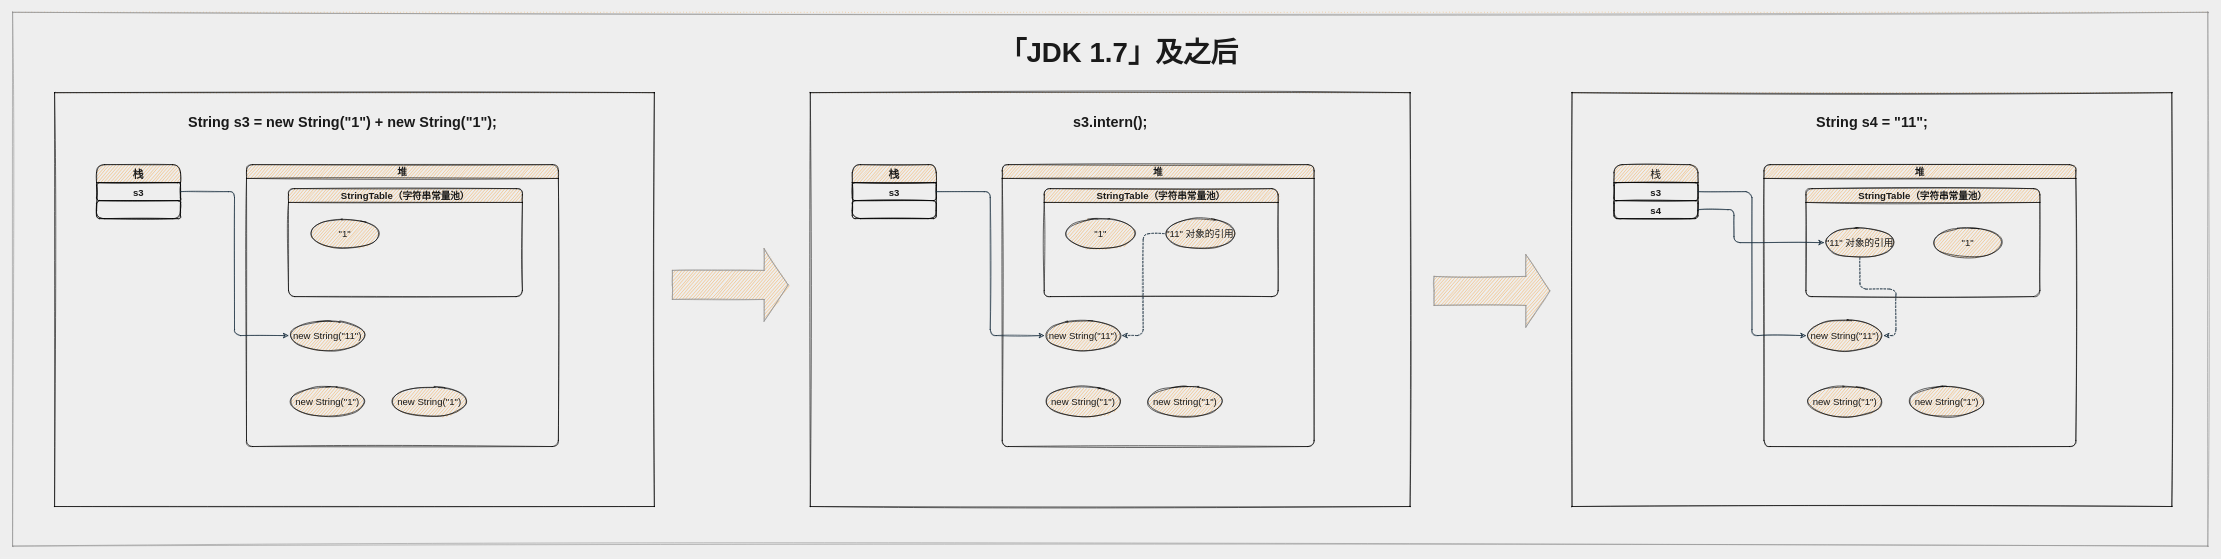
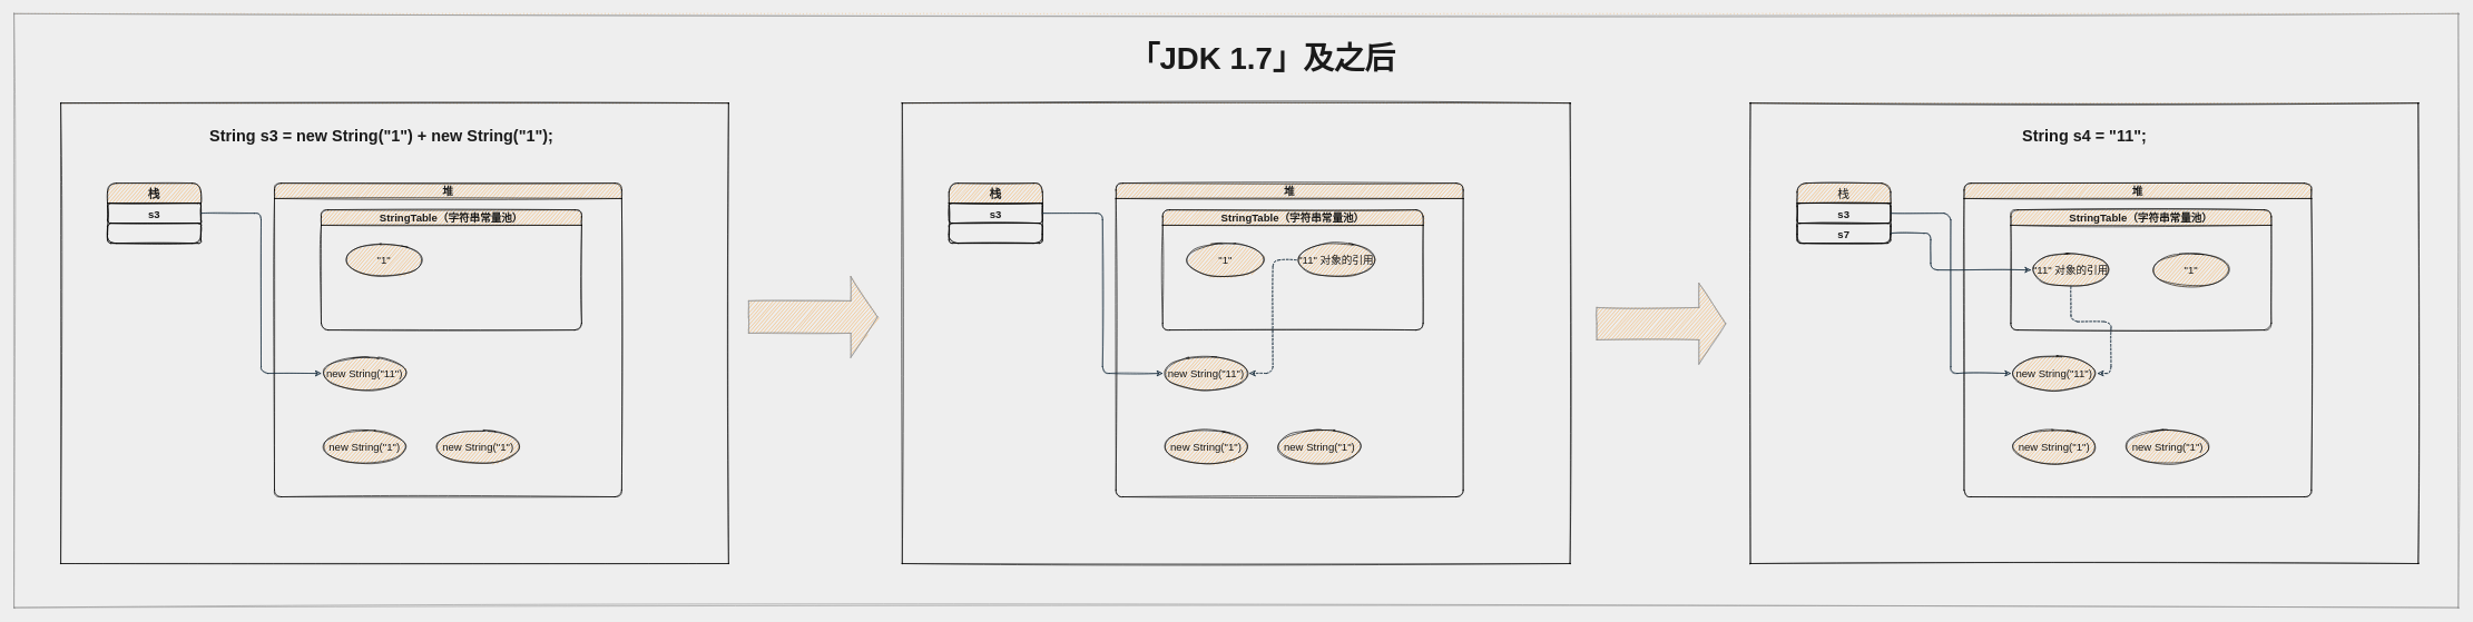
  <mxCell id="0" />
  <mxCell id="1" parent="0" />
  <mxCell id="2" value="" style="swimlane;startSize=0;rounded=1;sketch=1;fontColor=#1A1A1A;strokeColor=#909090;fillColor=#F5AB50;" vertex="1" parent="1"><mxGeometry x="20" y="20" width="3660" height="890" as="geometry" /></mxCell>
  <mxCell id="3" value="" style="swimlane;startSize=0;rounded=1;sketch=1;fontSize=18;fontColor=#1A1A1A;strokeColor=default;fillColor=#F5AB50;" parent="2" vertex="1"><mxGeometry x="70" y="134" width="1000" height="690" as="geometry" /></mxCell>
  <mxCell id="4" value="堆" style="swimlane;rounded=1;sketch=1;fontSize=16;fontColor=#1A1A1A;strokeColor=default;fillColor=#F5AB50;" parent="3" vertex="1"><mxGeometry x="320" y="120" width="520" height="470" as="geometry" /></mxCell>
  <mxCell id="5" value="StringTable（字符串常量池）" style="swimlane;rounded=1;sketch=1;fontSize=16;fontColor=#1A1A1A;strokeColor=default;fillColor=#F5AB50;" parent="4" vertex="1"><mxGeometry x="70" y="40" width="390" height="180" as="geometry" /></mxCell>
  <mxCell id="6" value="&quot;1&quot;" style="ellipse;whiteSpace=wrap;html=1;rounded=1;sketch=1;fontSize=16;fontColor=#1A1A1A;strokeColor=default;fillColor=#F5AB50;" parent="5" vertex="1"><mxGeometry x="34" y="50" width="120" height="50" as="geometry" /></mxCell>
  <mxCell id="7" value="new String(&quot;1&quot;)" style="ellipse;whiteSpace=wrap;html=1;rounded=1;sketch=1;fontSize=16;fontColor=#1A1A1A;strokeColor=default;fillColor=#F5AB50;" parent="4" vertex="1"><mxGeometry x="240" y="370" width="130" height="50" as="geometry" /></mxCell>
  <mxCell id="8" value="new String(&quot;1&quot;)" style="ellipse;whiteSpace=wrap;html=1;rounded=1;sketch=1;fontSize=16;fontColor=#1A1A1A;strokeColor=default;fillColor=#F5AB50;" parent="4" vertex="1"><mxGeometry x="70" y="370" width="130" height="50" as="geometry" /></mxCell>
  <mxCell id="9" value="new String(&quot;11&quot;)" style="ellipse;whiteSpace=wrap;html=1;rounded=1;sketch=1;fontSize=16;fontColor=#1A1A1A;strokeColor=default;fillColor=#F5AB50;" parent="4" vertex="1"><mxGeometry x="70" y="260" width="130" height="50" as="geometry" /></mxCell>
  <mxCell id="10" value="栈" style="swimlane;fontStyle=1;childLayout=stackLayout;horizontal=1;startSize=30;horizontalStack=0;resizeParent=1;resizeParentMax=0;resizeLast=0;collapsible=1;marginBottom=0;rounded=1;sketch=1;fontSize=18;fontColor=#1A1A1A;strokeColor=default;fillColor=#F5AB50;" parent="3" vertex="1"><mxGeometry x="70" y="120" width="140" height="90" as="geometry" /></mxCell>
  <mxCell id="11" value="s3" style="text;strokeColor=default;fillColor=none;align=center;verticalAlign=middle;spacingLeft=4;spacingRight=4;overflow=hidden;points=[[0,0.5],[1,0.5]];portConstraint=eastwest;rotatable=0;rounded=1;sketch=1;fontSize=16;fontColor=#1A1A1A;fontStyle=1" parent="10" vertex="1"><mxGeometry y="30" width="140" height="30" as="geometry" /></mxCell>
  <mxCell id="12" value="" style="text;strokeColor=default;fillColor=none;align=left;verticalAlign=middle;spacingLeft=4;spacingRight=4;overflow=hidden;points=[[0,0.5],[1,0.5]];portConstraint=eastwest;rotatable=0;rounded=1;sketch=1;fontSize=16;fontColor=#1A1A1A;" parent="10" vertex="1"><mxGeometry y="60" width="140" height="30" as="geometry" /></mxCell>
  <mxCell id="13" style="edgeStyle=orthogonalEdgeStyle;rounded=1;sketch=1;orthogonalLoop=1;jettySize=auto;html=1;exitX=1;exitY=0.5;exitDx=0;exitDy=0;entryX=0;entryY=0.5;entryDx=0;entryDy=0;fontSize=18;fontColor=#1A1A1A;endArrow=classic;endFill=1;strokeColor=#182E3E;" parent="3" source="11" target="9" edge="1"><mxGeometry relative="1" as="geometry" /></mxCell>
  <mxCell id="14" value="String s3 = new String(&quot;1&quot;) + new String(&quot;1&quot;);" style="text;strokeColor=none;fillColor=none;html=1;fontSize=24;fontStyle=1;verticalAlign=middle;align=center;rounded=1;sketch=1;fontColor=#1A1A1A;" parent="3" vertex="1"><mxGeometry x="430" y="30" width="100" height="40" as="geometry" /></mxCell>
  <mxCell id="15" value="" style="swimlane;startSize=0;rounded=1;sketch=1;fontSize=18;fontColor=#1A1A1A;strokeColor=default;fillColor=#F5AB50;" parent="2" vertex="1"><mxGeometry x="1330" y="134" width="1000" height="690" as="geometry" /></mxCell>
  <mxCell id="16" value="堆" style="swimlane;rounded=1;sketch=1;fontSize=16;fontColor=#1A1A1A;strokeColor=default;fillColor=#F5AB50;" parent="15" vertex="1"><mxGeometry x="320" y="120" width="520" height="470" as="geometry" /></mxCell>
  <mxCell id="17" value="StringTable（字符串常量池）" style="swimlane;rounded=1;sketch=1;fontSize=16;fontColor=#1A1A1A;strokeColor=default;fillColor=#F5AB50;" parent="16" vertex="1"><mxGeometry x="70" y="40" width="390" height="180" as="geometry" /></mxCell>
  <mxCell id="18" value="&quot;1&quot;" style="ellipse;whiteSpace=wrap;html=1;rounded=1;sketch=1;fontSize=16;fontColor=#1A1A1A;strokeColor=default;fillColor=#F5AB50;" parent="17" vertex="1"><mxGeometry x="34" y="50" width="120" height="50" as="geometry" /></mxCell>
  <mxCell id="19" value="&quot;11&quot; 对象的引用" style="ellipse;whiteSpace=wrap;html=1;rounded=1;sketch=1;fontSize=16;fontColor=#1A1A1A;strokeColor=default;fillColor=#F5AB50;" parent="17" vertex="1"><mxGeometry x="200" y="50" width="120" height="50" as="geometry" /></mxCell>
  <mxCell id="20" value="new String(&quot;1&quot;)" style="ellipse;whiteSpace=wrap;html=1;rounded=1;sketch=1;fontSize=16;fontColor=#1A1A1A;strokeColor=default;fillColor=#F5AB50;" parent="16" vertex="1"><mxGeometry x="240" y="370" width="130" height="50" as="geometry" /></mxCell>
  <mxCell id="21" value="new String(&quot;1&quot;)" style="ellipse;whiteSpace=wrap;html=1;rounded=1;sketch=1;fontSize=16;fontColor=#1A1A1A;strokeColor=default;fillColor=#F5AB50;" parent="16" vertex="1"><mxGeometry x="70" y="370" width="130" height="50" as="geometry" /></mxCell>
  <mxCell id="22" value="new String(&quot;11&quot;)" style="ellipse;whiteSpace=wrap;html=1;rounded=1;sketch=1;fontSize=16;fontColor=#1A1A1A;strokeColor=default;fillColor=#F5AB50;" parent="16" vertex="1"><mxGeometry x="70" y="260" width="130" height="50" as="geometry" /></mxCell>
  <mxCell id="23" style="edgeStyle=orthogonalEdgeStyle;rounded=1;sketch=1;orthogonalLoop=1;jettySize=auto;html=1;entryX=1;entryY=0.5;entryDx=0;entryDy=0;fontSize=18;fontColor=#1A1A1A;endArrow=classic;endFill=1;strokeColor=#182E3E;dashed=1;" parent="16" source="19" target="22" edge="1"><mxGeometry relative="1" as="geometry" /></mxCell>
  <mxCell id="24" value="栈" style="swimlane;fontStyle=1;childLayout=stackLayout;horizontal=1;startSize=30;horizontalStack=0;resizeParent=1;resizeParentMax=0;resizeLast=0;collapsible=1;marginBottom=0;rounded=1;sketch=1;fontSize=18;fontColor=#1A1A1A;strokeColor=default;fillColor=#F5AB50;" parent="15" vertex="1"><mxGeometry x="70" y="120" width="140" height="90" as="geometry" /></mxCell>
  <mxCell id="25" value="s3" style="text;strokeColor=default;fillColor=none;align=center;verticalAlign=middle;spacingLeft=4;spacingRight=4;overflow=hidden;points=[[0,0.5],[1,0.5]];portConstraint=eastwest;rotatable=0;rounded=1;sketch=1;fontSize=16;fontColor=#1A1A1A;fontStyle=1" parent="24" vertex="1"><mxGeometry y="30" width="140" height="30" as="geometry" /></mxCell>
  <mxCell id="26" value="" style="text;strokeColor=default;fillColor=none;align=left;verticalAlign=middle;spacingLeft=4;spacingRight=4;overflow=hidden;points=[[0,0.5],[1,0.5]];portConstraint=eastwest;rotatable=0;rounded=1;sketch=1;fontSize=16;fontColor=#1A1A1A;" parent="24" vertex="1"><mxGeometry y="60" width="140" height="30" as="geometry" /></mxCell>
  <mxCell id="27" style="edgeStyle=orthogonalEdgeStyle;rounded=1;sketch=1;orthogonalLoop=1;jettySize=auto;html=1;exitX=1;exitY=0.5;exitDx=0;exitDy=0;entryX=0;entryY=0.5;entryDx=0;entryDy=0;fontSize=18;fontColor=#1A1A1A;endArrow=classic;endFill=1;strokeColor=#182E3E;" parent="15" source="25" target="22" edge="1"><mxGeometry relative="1" as="geometry" /></mxCell>
- <mxCell id="28" value="s3.intern();" style="text;strokeColor=none;fillColor=none;html=1;fontSize=24;fontStyle=1;verticalAlign=middle;align=center;rounded=1;sketch=1;fontColor=#1A1A1A;" parent="15" vertex="1"><mxGeometry x="450" y="30" width="100" height="40" as="geometry" /></mxCell>
  <mxCell id="29" value="" style="swimlane;startSize=0;rounded=1;sketch=1;fontSize=18;fontColor=#1A1A1A;strokeColor=default;fillColor=#F5AB50;" parent="2" vertex="1"><mxGeometry x="2600" y="134" width="1000" height="690" as="geometry" /></mxCell>
  <mxCell id="30" value="堆" style="swimlane;rounded=1;sketch=1;fontSize=16;fontColor=#1A1A1A;strokeColor=default;fillColor=#F5AB50;" parent="29" vertex="1"><mxGeometry x="320" y="120" width="520" height="470" as="geometry" /></mxCell>
  <mxCell id="31" value="StringTable（字符串常量池）" style="swimlane;rounded=1;sketch=1;fontSize=16;fontColor=#1A1A1A;strokeColor=default;fillColor=#F5AB50;" parent="30" vertex="1"><mxGeometry x="70" y="40" width="390" height="180" as="geometry" /></mxCell>
  <mxCell id="32" value="&quot;1&quot;" style="ellipse;whiteSpace=wrap;html=1;rounded=1;sketch=1;fontSize=16;fontColor=#1A1A1A;strokeColor=default;fillColor=#F5AB50;" parent="31" vertex="1"><mxGeometry x="210" y="65" width="120" height="50" as="geometry" /></mxCell>
  <mxCell id="33" value="&quot;11&quot; 对象的引用" style="ellipse;whiteSpace=wrap;html=1;rounded=1;sketch=1;fontSize=16;fontColor=#1A1A1A;strokeColor=default;fillColor=#F5AB50;" parent="31" vertex="1"><mxGeometry x="30" y="65" width="120" height="50" as="geometry" /></mxCell>
  <mxCell id="34" value="new String(&quot;1&quot;)" style="ellipse;whiteSpace=wrap;html=1;rounded=1;sketch=1;fontSize=16;fontColor=#1A1A1A;strokeColor=default;fillColor=#F5AB50;" parent="30" vertex="1"><mxGeometry x="240" y="370" width="130" height="50" as="geometry" /></mxCell>
  <mxCell id="35" value="new String(&quot;1&quot;)" style="ellipse;whiteSpace=wrap;html=1;rounded=1;sketch=1;fontSize=16;fontColor=#1A1A1A;strokeColor=default;fillColor=#F5AB50;" parent="30" vertex="1"><mxGeometry x="70" y="370" width="130" height="50" as="geometry" /></mxCell>
  <mxCell id="36" value="new String(&quot;11&quot;)" style="ellipse;whiteSpace=wrap;html=1;rounded=1;sketch=1;fontSize=16;fontColor=#1A1A1A;strokeColor=default;fillColor=#F5AB50;" parent="30" vertex="1"><mxGeometry x="70" y="260" width="130" height="50" as="geometry" /></mxCell>
  <mxCell id="37" style="edgeStyle=orthogonalEdgeStyle;rounded=1;sketch=1;orthogonalLoop=1;jettySize=auto;html=1;entryX=1;entryY=0.5;entryDx=0;entryDy=0;fontSize=18;fontColor=#1A1A1A;endArrow=classic;endFill=1;strokeColor=#182E3E;dashed=1;" parent="30" source="33" target="36" edge="1"><mxGeometry relative="1" as="geometry" /></mxCell>
  <mxCell id="38" value="栈" style="swimlane;fontStyle=0;childLayout=stackLayout;horizontal=1;startSize=30;horizontalStack=0;resizeParent=1;resizeParentMax=0;resizeLast=0;collapsible=1;marginBottom=0;rounded=1;sketch=1;fontSize=18;fontColor=#1A1A1A;strokeColor=default;fillColor=#F5AB50;" parent="29" vertex="1"><mxGeometry x="70" y="120" width="140" height="90" as="geometry" /></mxCell>
  <mxCell id="39" value="s3" style="text;strokeColor=default;fillColor=none;align=center;verticalAlign=middle;spacingLeft=4;spacingRight=4;overflow=hidden;points=[[0,0.5],[1,0.5]];portConstraint=eastwest;rotatable=0;rounded=1;sketch=1;fontSize=16;fontColor=#1A1A1A;fontStyle=1" parent="38" vertex="1"><mxGeometry y="30" width="140" height="30" as="geometry" /></mxCell>
- <mxCell id="40" value="s4" style="text;strokeColor=default;fillColor=none;align=center;verticalAlign=middle;spacingLeft=4;spacingRight=4;overflow=hidden;points=[[0,0.5],[1,0.5]];portConstraint=eastwest;rotatable=0;rounded=1;sketch=1;fontSize=16;fontColor=#1A1A1A;fontStyle=1" parent="38" vertex="1"><mxGeometry y="60" width="140" height="30" as="geometry" /></mxCell>
+ <mxCell id="40" value="s7" style="text;strokeColor=default;fillColor=none;align=center;verticalAlign=middle;spacingLeft=4;spacingRight=4;overflow=hidden;points=[[0,0.5],[1,0.5]];portConstraint=eastwest;rotatable=0;rounded=1;sketch=1;fontSize=16;fontColor=#1A1A1A;fontStyle=1" parent="38" vertex="1"><mxGeometry y="60" width="140" height="30" as="geometry" /></mxCell>
  <mxCell id="41" style="edgeStyle=orthogonalEdgeStyle;rounded=1;sketch=1;orthogonalLoop=1;jettySize=auto;html=1;exitX=1;exitY=0.5;exitDx=0;exitDy=0;entryX=0;entryY=0.5;entryDx=0;entryDy=0;fontSize=18;fontColor=#1A1A1A;endArrow=classic;endFill=1;strokeColor=#182E3E;" parent="29" source="39" target="36" edge="1"><mxGeometry relative="1" as="geometry" /></mxCell>
  <mxCell id="42" value="String s4 = &quot;11&quot;;" style="text;strokeColor=none;fillColor=none;html=1;fontSize=24;fontStyle=1;verticalAlign=middle;align=center;rounded=1;sketch=1;fontColor=#1A1A1A;" parent="29" vertex="1"><mxGeometry x="450" y="30" width="100" height="40" as="geometry" /></mxCell>
  <mxCell id="43" style="edgeStyle=orthogonalEdgeStyle;rounded=1;sketch=1;orthogonalLoop=1;jettySize=auto;html=1;exitX=1;exitY=0.5;exitDx=0;exitDy=0;entryX=0;entryY=0.5;entryDx=0;entryDy=0;fontSize=18;fontColor=#1A1A1A;endArrow=classic;endFill=1;strokeColor=#182E3E;" parent="29" source="40" target="33" edge="1"><mxGeometry relative="1" as="geometry"><Array as="points"><mxPoint x="270" y="195" /><mxPoint x="270" y="250" /></Array></mxGeometry></mxCell>
  <mxCell id="44" value="" style="html=1;shadow=0;dashed=0;align=center;verticalAlign=middle;shape=mxgraph.arrows2.arrow;dy=0.6;dx=40;notch=0;rounded=1;sketch=1;fontColor=#1A1A1A;strokeColor=#909090;fillColor=#F5AB50;" vertex="1" parent="2"><mxGeometry x="1100" y="394" width="193" height="121" as="geometry" /></mxCell>
  <mxCell id="45" value="" style="html=1;shadow=0;dashed=0;align=center;verticalAlign=middle;shape=mxgraph.arrows2.arrow;dy=0.6;dx=40;notch=0;rounded=1;sketch=1;fontColor=#1A1A1A;strokeColor=#909090;fillColor=#F5AB50;" vertex="1" parent="2"><mxGeometry x="2370" y="404" width="193" height="121" as="geometry" /></mxCell>
- <mxCell id="46" value="&lt;h1 style=&quot;font-size: 46px&quot;&gt;「JDK 1.7」及之后&lt;/h1&gt;" style="text;html=1;strokeColor=none;fillColor=none;spacing=5;spacingTop=-20;whiteSpace=wrap;overflow=hidden;rounded=0;sketch=1;fontColor=#1A1A1A;fontStyle=1;fontSize=46;" vertex="1" parent="2"><mxGeometry x="1640" y="20" width="430" height="90" as="geometry" /></mxCell>
+ <mxCell id="46" value="&lt;h1 style=&quot;font-size: 46px&quot;&gt;「JDK 1.7」及之后&lt;/h1&gt;" style="text;html=1;strokeColor=none;fillColor=none;spacing=5;spacingTop=-20;whiteSpace=wrap;overflow=hidden;rounded=0;sketch=1;fontColor=#1A1A1A;fontStyle=1;fontSize=46;" vertex="1" parent="2"><mxGeometry x="1665" y="20" width="430" height="90" as="geometry" /></mxCell>
